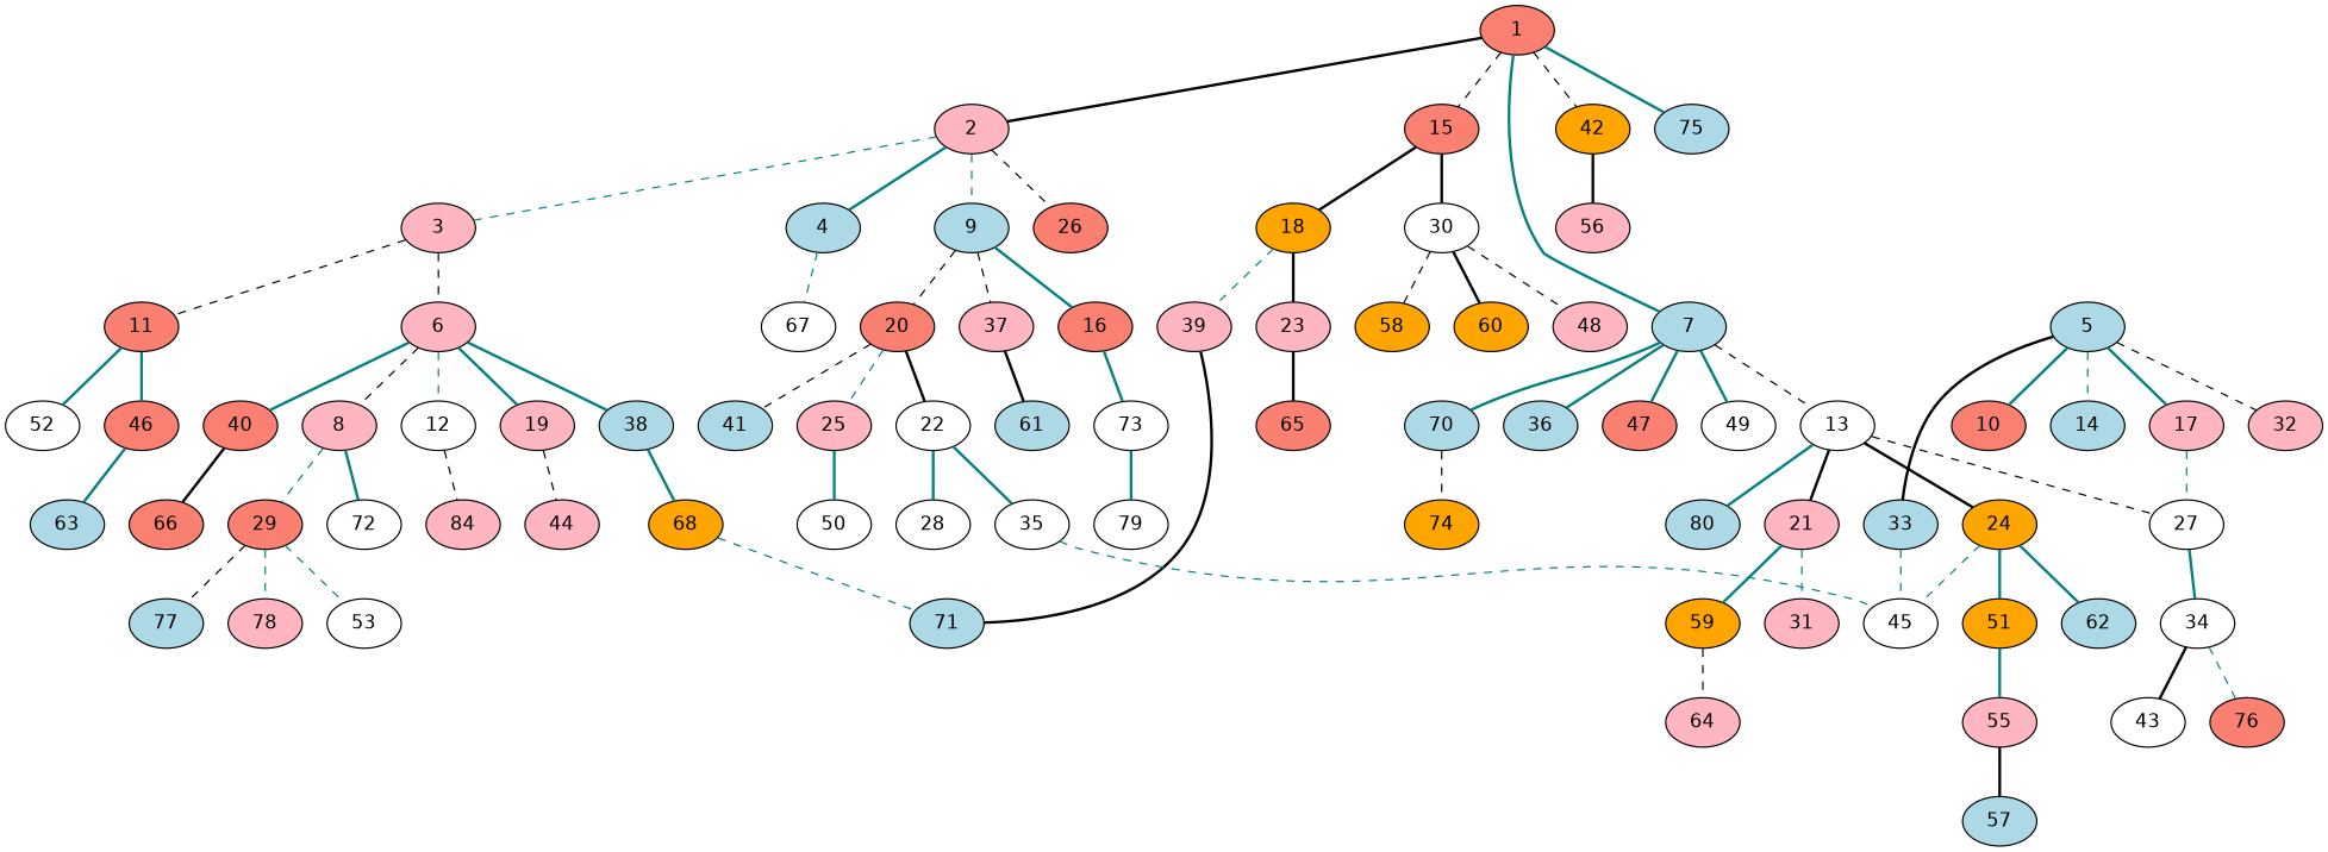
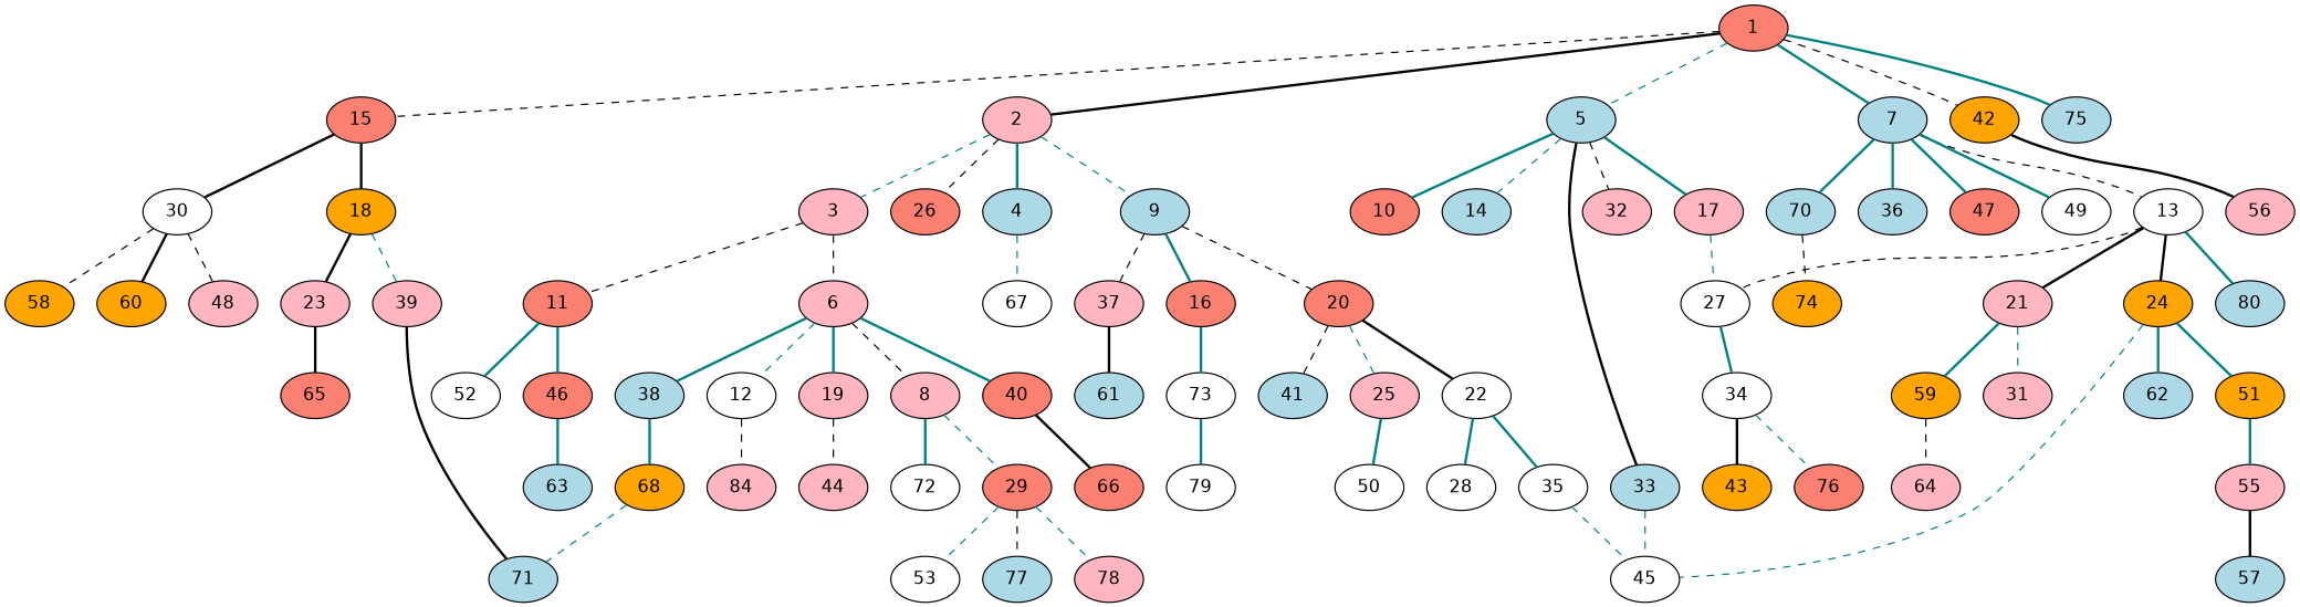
  graph {
    fontname="DejaVu Sans"
    node [fillcolor=lightpink fontname="DejaVu Sans" style=filled]
    edge [color=teal fontname="DejaVu Sans" style=bold]
    1 [fillcolor=salmon]
    2
    5 [fillcolor=lightblue]
    7 [fillcolor=lightblue]
    15 [fillcolor=salmon]
    42 [fillcolor=orange]
    75 [fillcolor=lightblue]
    3
    4 [fillcolor=lightblue]
    9 [fillcolor=lightblue]
    26 [fillcolor=salmon]
    10 [fillcolor=salmon]
    14 [fillcolor=lightblue]
    17
    32
    33 [fillcolor=lightblue]
    13 [fillcolor=white]
    36 [fillcolor=lightblue]
    47 [fillcolor=salmon]
    49 [fillcolor=white]
    70 [fillcolor=lightblue]
    18 [fillcolor=orange]
    30 [fillcolor=white]
    56
    6
    11 [fillcolor=salmon]
    67 [fillcolor=white]
    16 [fillcolor=salmon]
    20 [fillcolor=salmon]
    37
    27 [fillcolor=white]
    45 [fillcolor=white]
    21
    24 [fillcolor=orange]
    80 [fillcolor=lightblue]
    74 [fillcolor=orange]
    23
    39
    48
    58 [fillcolor=orange]
    60 [fillcolor=orange]
    8
    12 [fillcolor=white]
    19
    38 [fillcolor=lightblue]
    40 [fillcolor=salmon]
    46 [fillcolor=salmon]
    52 [fillcolor=white]
    73 [fillcolor=white]
    22 [fillcolor=white]
    25
    41 [fillcolor=lightblue]
    61 [fillcolor=lightblue]
    29 [fillcolor=salmon]
    72 [fillcolor=white]
    n56 [label=84]
    44
    68 [fillcolor=orange]
    66 [fillcolor=salmon]
    63 [fillcolor=lightblue]
    34 [fillcolor=white]
    53 [fillcolor=white]
    77 [fillcolor=lightblue]
    78
    71 [fillcolor=lightblue]
    31
    59 [fillcolor=orange]
    51 [fillcolor=orange]
    62 [fillcolor=lightblue]
    79 [fillcolor=white]
    28 [fillcolor=white]
    35 [fillcolor=white]
    50 [fillcolor=white]
    64
    55
-   43 [fillcolor=white]
+   43 [fillcolor=orange]
    76 [fillcolor=salmon]
    65 [fillcolor=salmon]
    57 [fillcolor=lightblue]
    1 -- 2 [color=black]
+   1 -- 5 [style=dashed]
    1 -- 7
    1 -- 15 [color=black style=dashed]
    1 -- 42 [color=black style=dashed]
    1 -- 75
    2 -- 3 [style=dashed]
    2 -- 4
    2 -- 9 [style=dashed]
    2 -- 26 [color=black style=dashed]
    5 -- 10
    5 -- 14 [style=dashed]
    5 -- 17
    5 -- 32 [color=black style=dashed]
    5 -- 33 [color=black]
    7 -- 13 [color=black style=dashed]
    7 -- 36
    7 -- 47
    7 -- 49
    7 -- 70
    15 -- 18 [color=black]
    15 -- 30 [color=black]
    42 -- 56 [color=black]
    3 -- 6 [color=black style=dashed]
    3 -- 11 [color=black style=dashed]
    4 -- 67 [style=dashed]
    9 -- 16
    9 -- 20 [color=black style=dashed]
    9 -- 37 [color=black style=dashed]
    17 -- 27 [style=dashed]
    33 -- 45 [style=dashed]
    13 -- 27 [color=black style=dashed]
    13 -- 21 [color=black]
    13 -- 24 [color=black]
    13 -- 80
    70 -- 74 [color=black style=dashed]
    18 -- 23 [color=black]
    18 -- 39 [style=dashed]
    30 -- 48 [color=black style=dashed]
    30 -- 58 [color=black style=dashed]
    30 -- 60 [color=black]
    6 -- 8 [color=black style=dashed]
    6 -- 12 [style=dashed]
    6 -- 19
    6 -- 38
    6 -- 40
    11 -- 46
    11 -- 52
    16 -- 73
    20 -- 22 [color=black]
    20 -- 25 [style=dashed]
    20 -- 41 [color=black style=dashed]
    37 -- 61 [color=black]
    27 -- 34
    21 -- 31 [style=dashed]
    21 -- 59
    24 -- 45 [style=dashed]
    24 -- 51
    24 -- 62
    23 -- 65 [color=black]
    39 -- 71 [color=black]
    8 -- 29 [style=dashed]
    8 -- 72
    12 -- n56 [color=black style=dashed]
    19 -- 44 [color=black style=dashed]
    38 -- 68
    40 -- 66 [color=black]
    46 -- 63
    73 -- 79
    22 -- 28
    22 -- 35
    25 -- 50
    29 -- 53 [style=dashed]
    29 -- 77 [color=black style=dashed]
    29 -- 78 [style=dashed]
    68 -- 71 [style=dashed]
    34 -- 43 [color=black]
    34 -- 76 [style=dashed]
    59 -- 64 [color=black style=dashed]
    51 -- 55
    35 -- 45 [style=dashed]
    55 -- 57 [color=black]
  }
